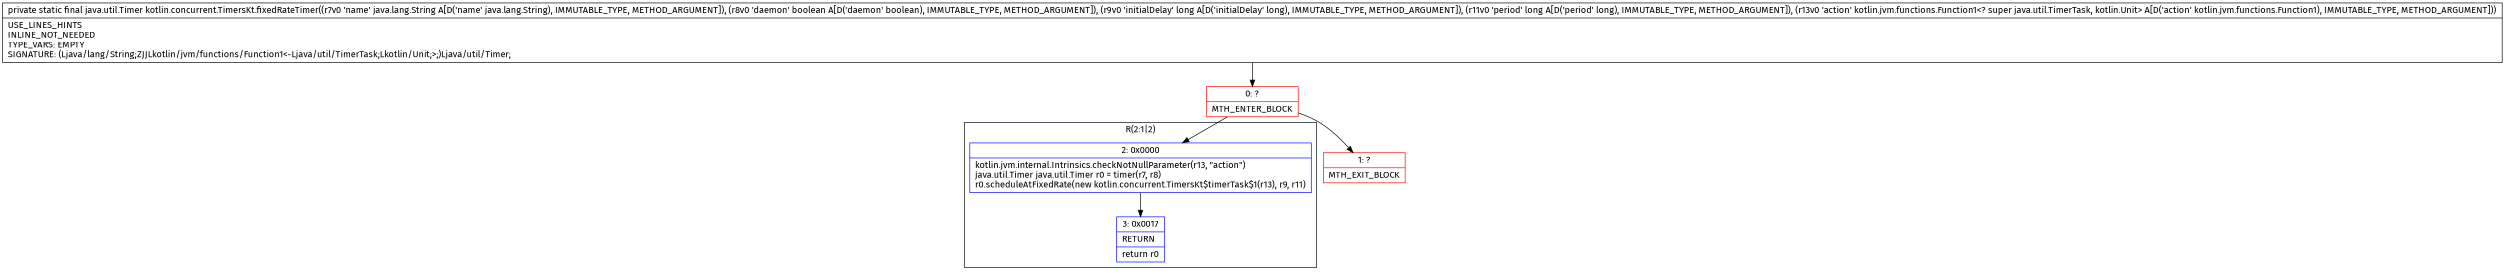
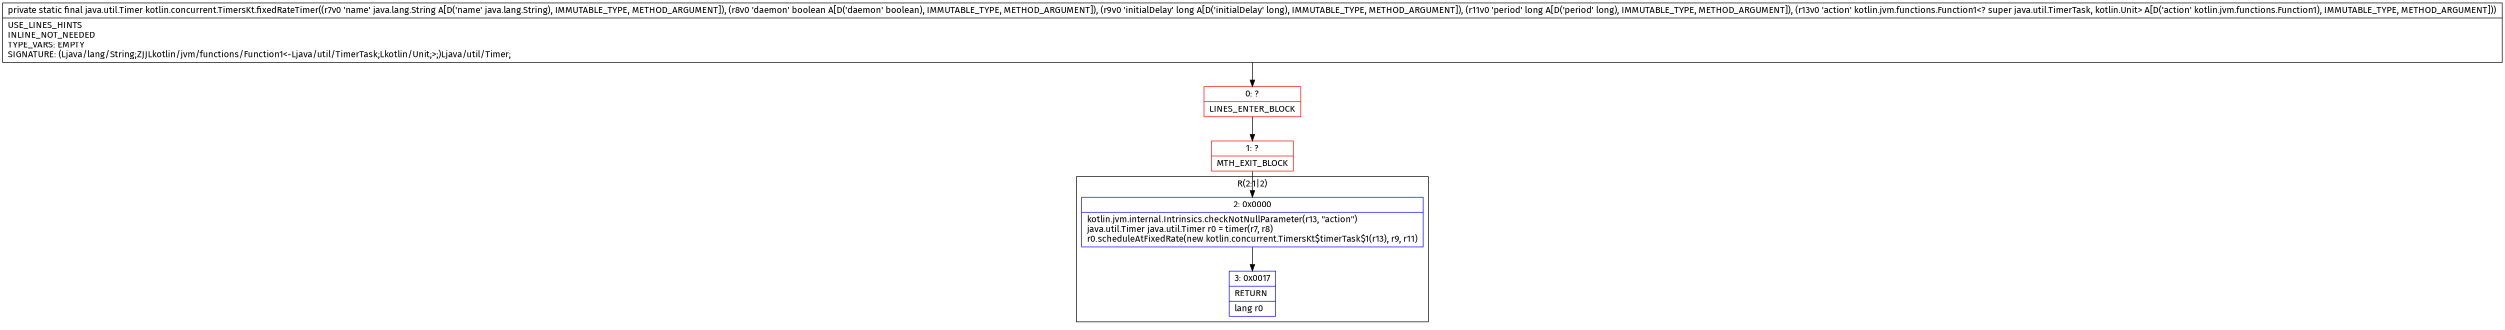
  digraph {
    fontname="Fira Sans"
    node [color=blue fontname="Fira Sans" shape=record]
    edge [fontname="Fira Sans"]
    n1 [label="{2\:\ 0x0000|kotlin.jvm.internal.Intrinsics.checkNotNullParameter(r13, \"action\")\ljava.util.Timer java.util.Timer r0 = timer(r7, r8)\lr0.scheduleAtFixedRate(new kotlin.concurrent.TimersKt$timerTask$1(r13), r9, r11)\l}"]
-   n2 [label="{3\:\ 0x0017|RETURN\l|return r0\l}"]
+   n2 [label="{3\:\ 0x0017|RETURN\l|lang r0\l}"]
    n3 [color=red label="{1\:\ ?|MTH_EXIT_BLOCK\l}"]
-   n4 [color=red label="{0\:\ ?|MTH_ENTER_BLOCK\l}"]
+   n4 [color=red label="{0\:\ ?|LINES_ENTER_BLOCK\l}"]
    n5 [label="{private static final java.util.Timer kotlin.concurrent.TimersKt.fixedRateTimer((r7v0 'name' java.lang.String A[D('name' java.lang.String), IMMUTABLE_TYPE, METHOD_ARGUMENT]), (r8v0 'daemon' boolean A[D('daemon' boolean), IMMUTABLE_TYPE, METHOD_ARGUMENT]), (r9v0 'initialDelay' long A[D('initialDelay' long), IMMUTABLE_TYPE, METHOD_ARGUMENT]), (r11v0 'period' long A[D('period' long), IMMUTABLE_TYPE, METHOD_ARGUMENT]), (r13v0 'action' kotlin.jvm.functions.Function1\<? super java.util.TimerTask, kotlin.Unit\> A[D('action' kotlin.jvm.functions.Function1), IMMUTABLE_TYPE, METHOD_ARGUMENT]))  | USE_LINES_HINTS\lINLINE_NOT_NEEDED\lTYPE_VARS: EMPTY\lSIGNATURE: (Ljava\/lang\/String;ZJJLkotlin\/jvm\/functions\/Function1\<\-Ljava\/util\/TimerTask;Lkotlin\/Unit;\>;)Ljava\/util\/Timer;\l}" color=""]
    subgraph cluster_1 {
      label="R(2:1|2)"
      n1
      n2
    }
    n1 -> n2
-   n4 -> n1
+   n3 -> n1
    n4 -> n3
    n5 -> n4
  }
